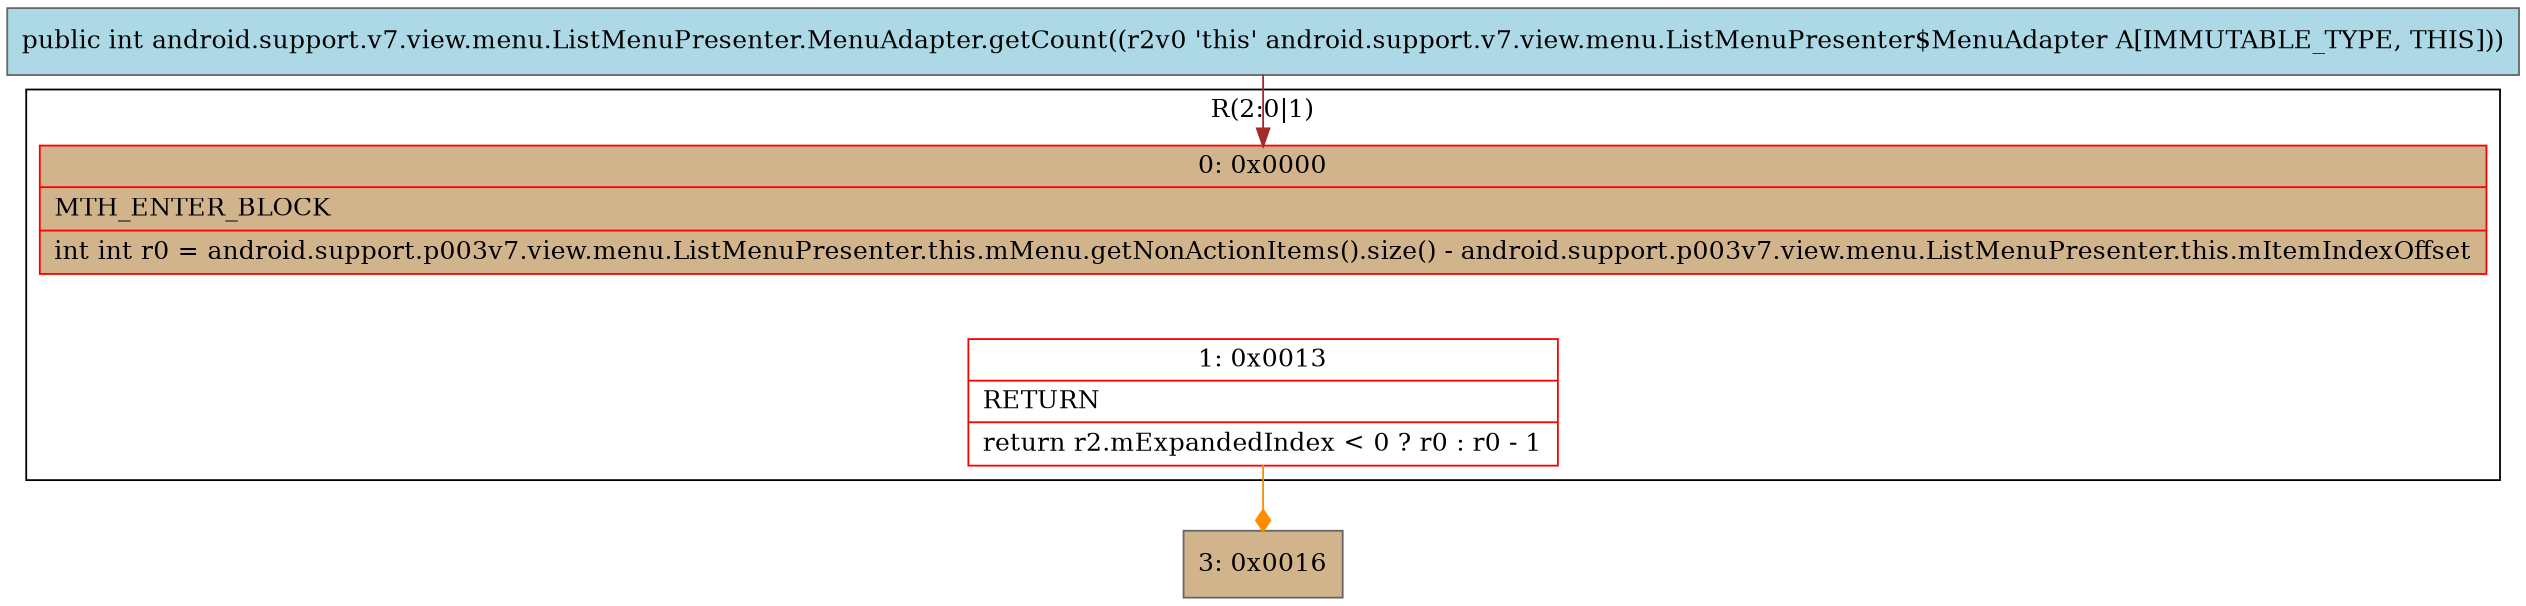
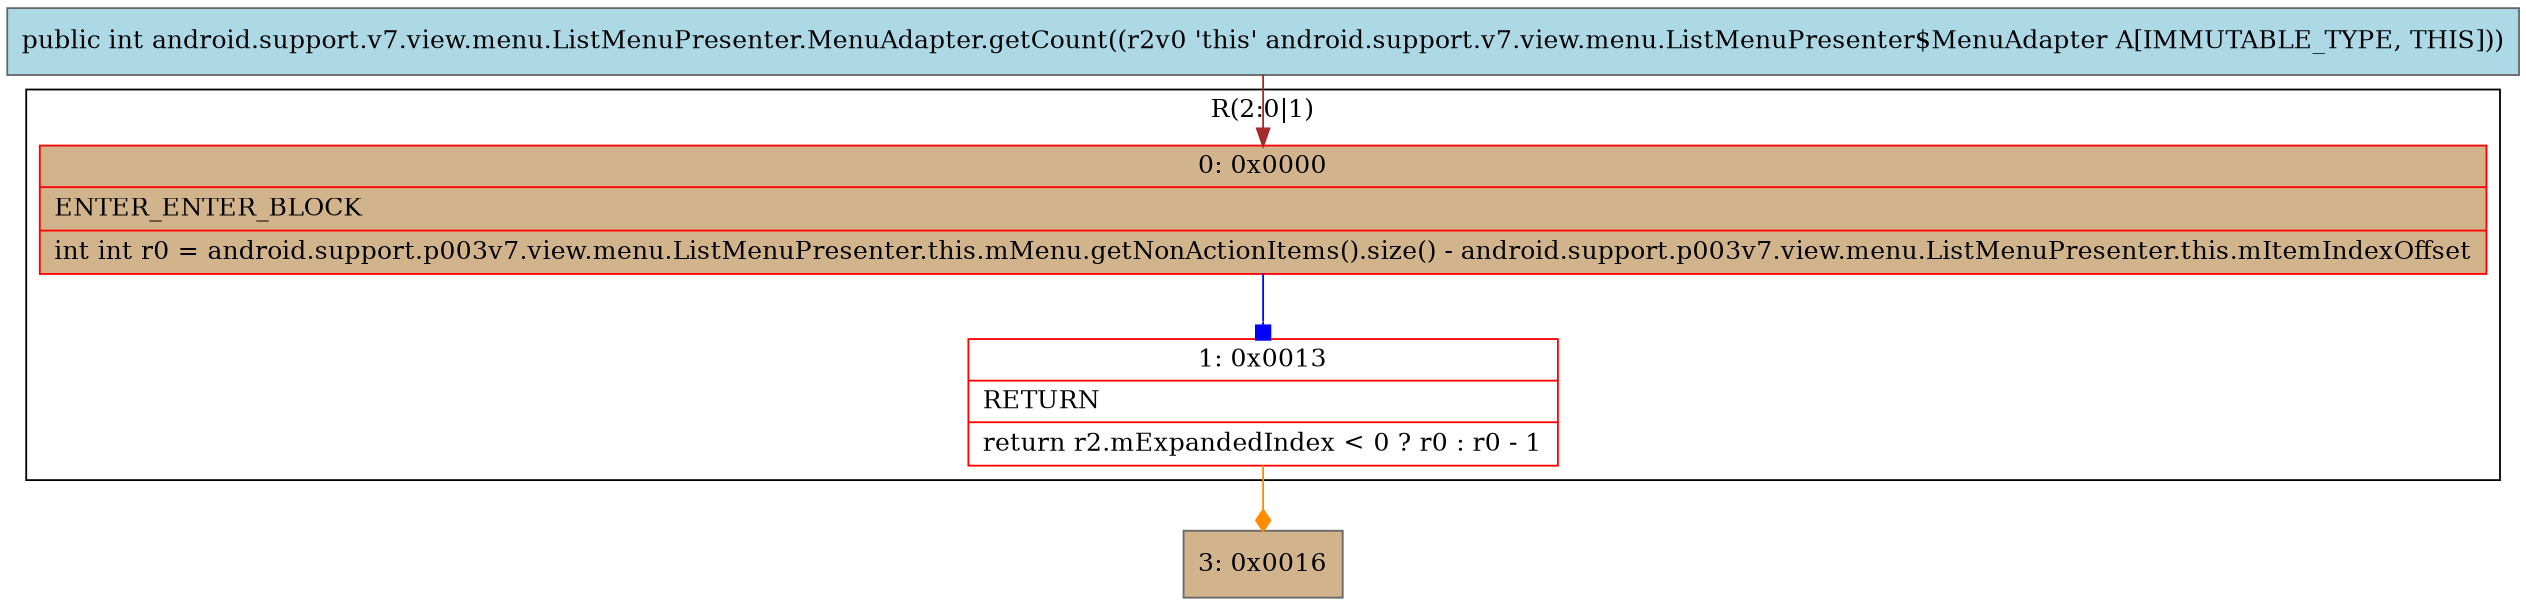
  digraph {
    node [color=red fillcolor=tan shape=record style=filled]
-   n1 [label="{0\:\ 0x0000|MTH_ENTER_BLOCK\l|int int r0 = android.support.p003v7.view.menu.ListMenuPresenter.this.mMenu.getNonActionItems().size() \- android.support.p003v7.view.menu.ListMenuPresenter.this.mItemIndexOffset\l}"]
+   n1 [label="{0\:\ 0x0000|ENTER_ENTER_BLOCK\l|int int r0 = android.support.p003v7.view.menu.ListMenuPresenter.this.mMenu.getNonActionItems().size() \- android.support.p003v7.view.menu.ListMenuPresenter.this.mItemIndexOffset\l}"]
    n2 [fillcolor=white label="{1\:\ 0x0013|RETURN\l|return r2.mExpandedIndex \< 0 ? r0 : r0 \- 1\l}"]
    n3 [color=gray40 label="{3\:\ 0x0016}"]
    n4 [color=gray40 fillcolor=lightblue label="{public int android.support.v7.view.menu.ListMenuPresenter.MenuAdapter.getCount((r2v0 'this' android.support.v7.view.menu.ListMenuPresenter$MenuAdapter A[IMMUTABLE_TYPE, THIS])) }"]
    subgraph cluster_1 {
      label="R(2:0|1)"
      n1
      n2
    }
+   n1 -> n2 [arrowhead=box color=blue]
    n2 -> n3 [arrowhead=diamond color=darkorange]
    n4 -> n1 [arrowhead=normal color=brown]
  }
